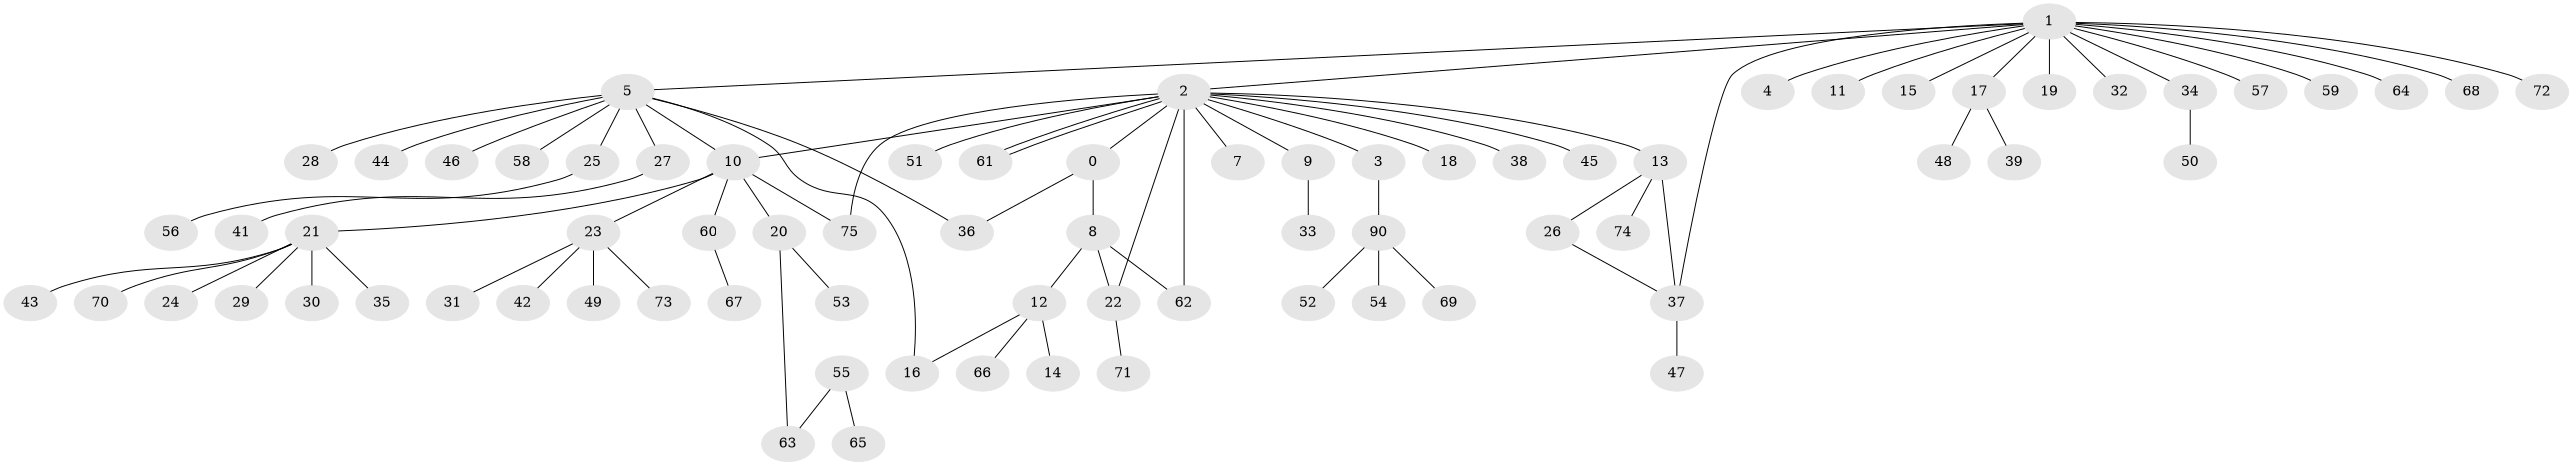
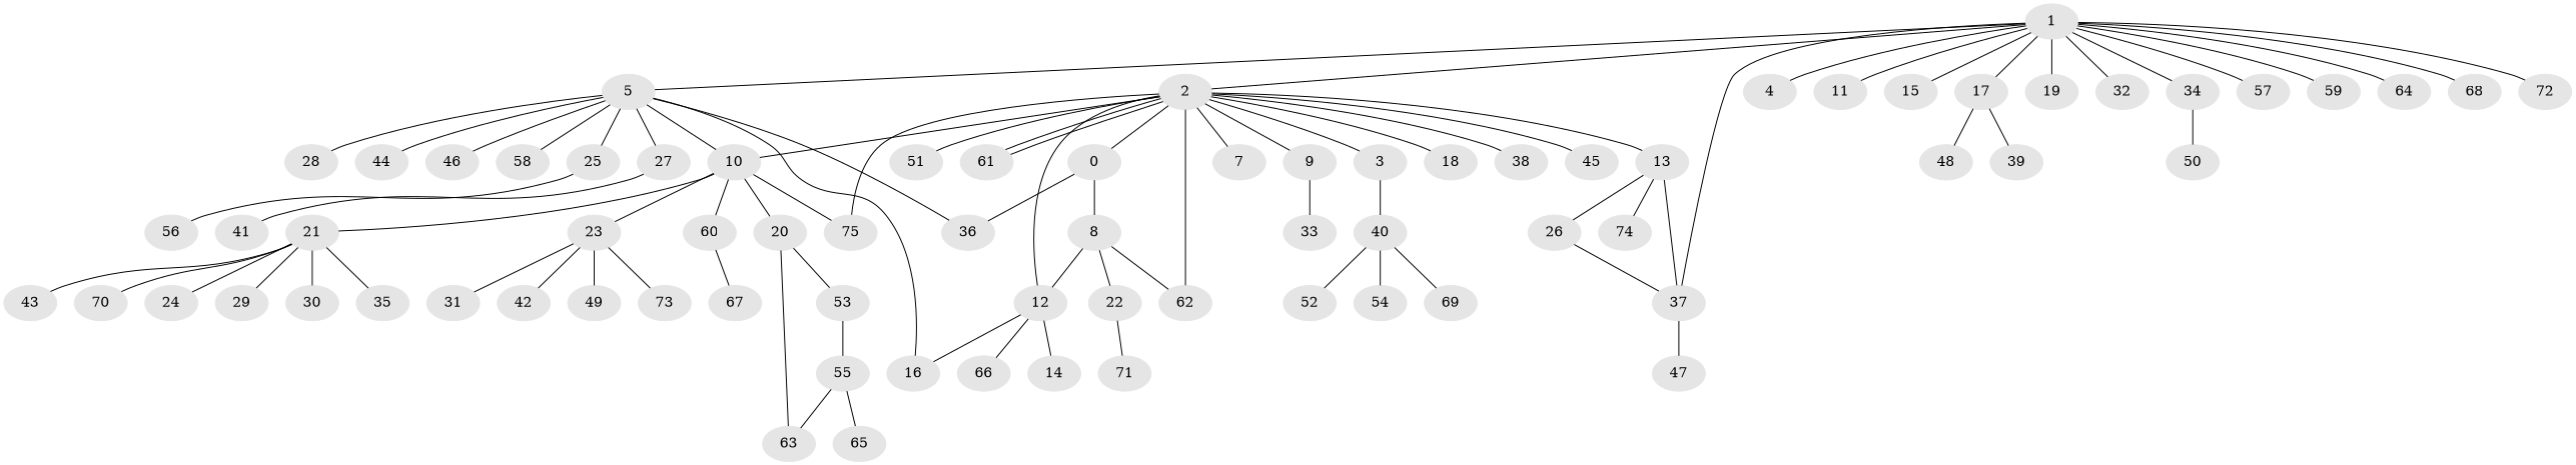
  graph {
    node [color=gray90 style=filled]
    1
    2
    4
    5
    11
    15
    17
    19
    32
    34
    37
    57
    59
    64
    68
    72
    3
    n18 [label=0]
    7
    9
    10
    13
    18
    22
    38
    45
    51
    61
    62
    75
    16
    25
    27
    28
    36
    44
    46
    58
    39
    48
    50
    47
-   40 [label=90]
+   40
    8
    33
    20
    21
    23
    60
    26
    74
    71
    52
    54
    69
    56
    41
    12
    14
    66
    53
    63
    24
    29
    30
    35
    43
    70
    31
    42
    49
    73
    67
    55
    65
    1 -- 2
    1 -- 4
    1 -- 5
    1 -- 11
    1 -- 15
    1 -- 17
    1 -- 19
    1 -- 32
    1 -- 34
    1 -- 37
    1 -- 57
    1 -- 59
    1 -- 64
    1 -- 68
    1 -- 72
    2 -- 3
    2 -- n18
    2 -- 7
    2 -- 9
    2 -- 10
    2 -- 13
    2 -- 18
-   2 -- 22
+   2 -- 12
    2 -- 38
    2 -- 45
    2 -- 51
    2 -- 61
    2 -- 61
    2 -- 62
    2 -- 75
    5 -- 10
    5 -- 16
    5 -- 25
    5 -- 27
    5 -- 28
    5 -- 36
    5 -- 44
    5 -- 46
    5 -- 58
    17 -- 39
    17 -- 48
    34 -- 50
    37 -- 47
    3 -- 40
    n18 -- 36
    n18 -- 8
    9 -- 33
    10 -- 75
    10 -- 20
    10 -- 21
    10 -- 23
    10 -- 60
    13 -- 37
    13 -- 26
    13 -- 74
    22 -- 71
    25 -- 56
    27 -- 41
    40 -- 52
    40 -- 54
    40 -- 69
    8 -- 22
    8 -- 62
    8 -- 12
    20 -- 53
    20 -- 63
    21 -- 24
    21 -- 29
    21 -- 30
    21 -- 35
    21 -- 43
    21 -- 70
    23 -- 31
    23 -- 42
    23 -- 49
    23 -- 73
    60 -- 67
    26 -- 37
    12 -- 16
    12 -- 14
    12 -- 66
+   53 -- 55
    55 -- 63
    55 -- 65
  }
